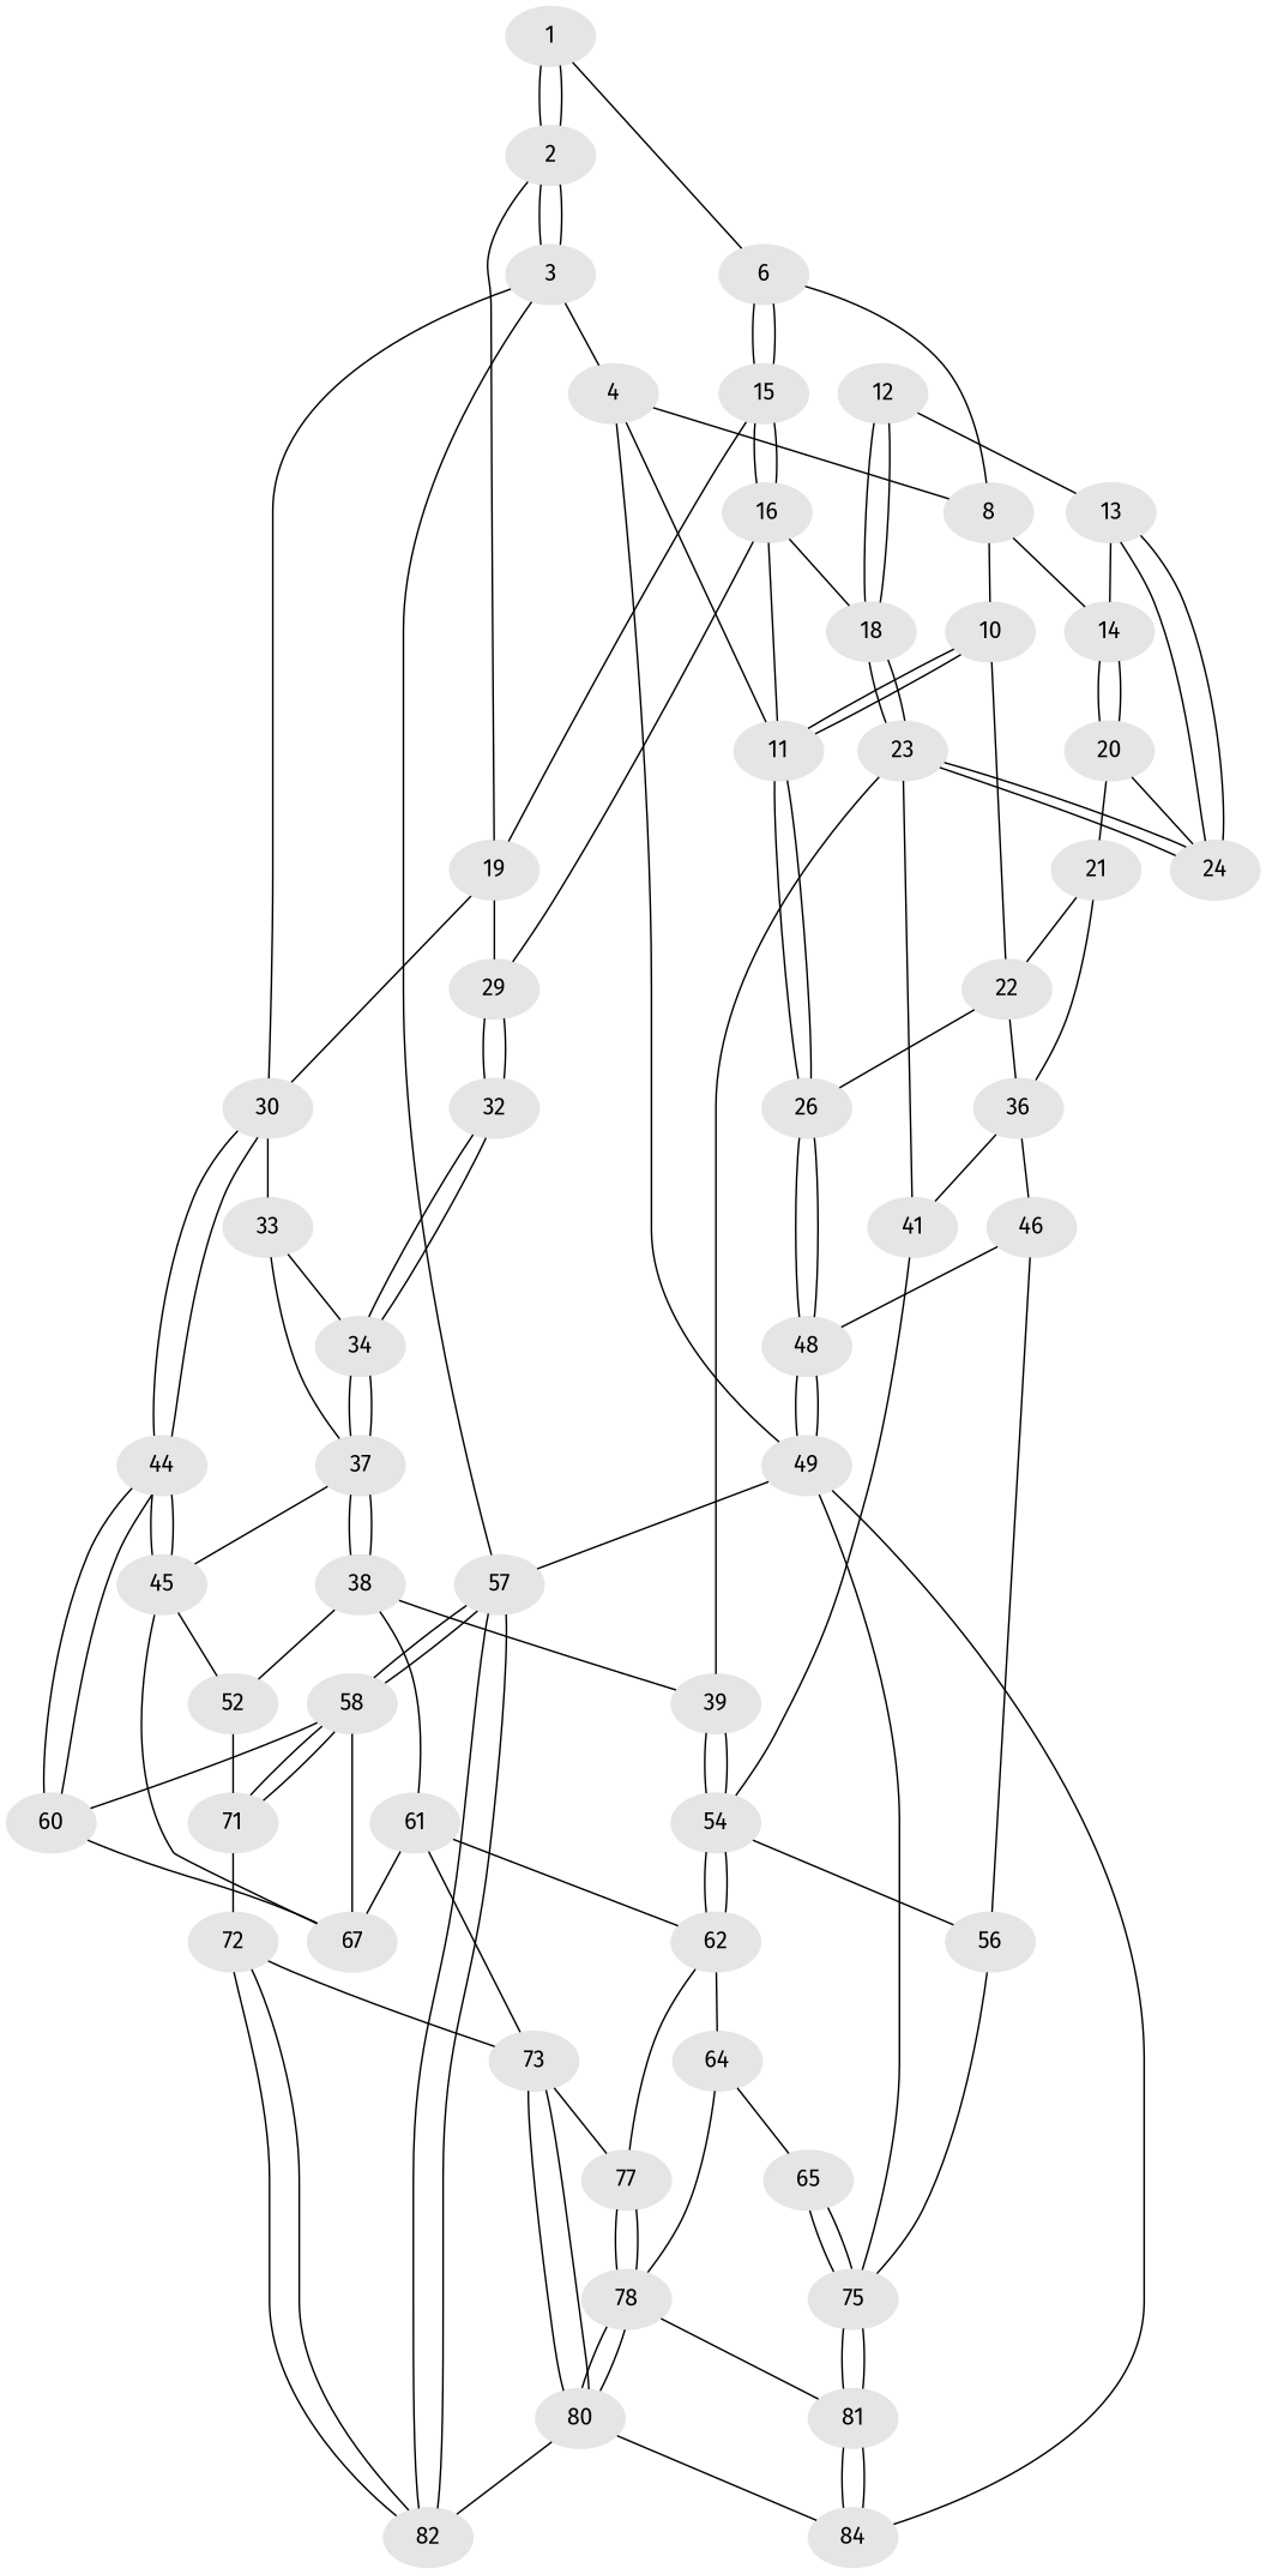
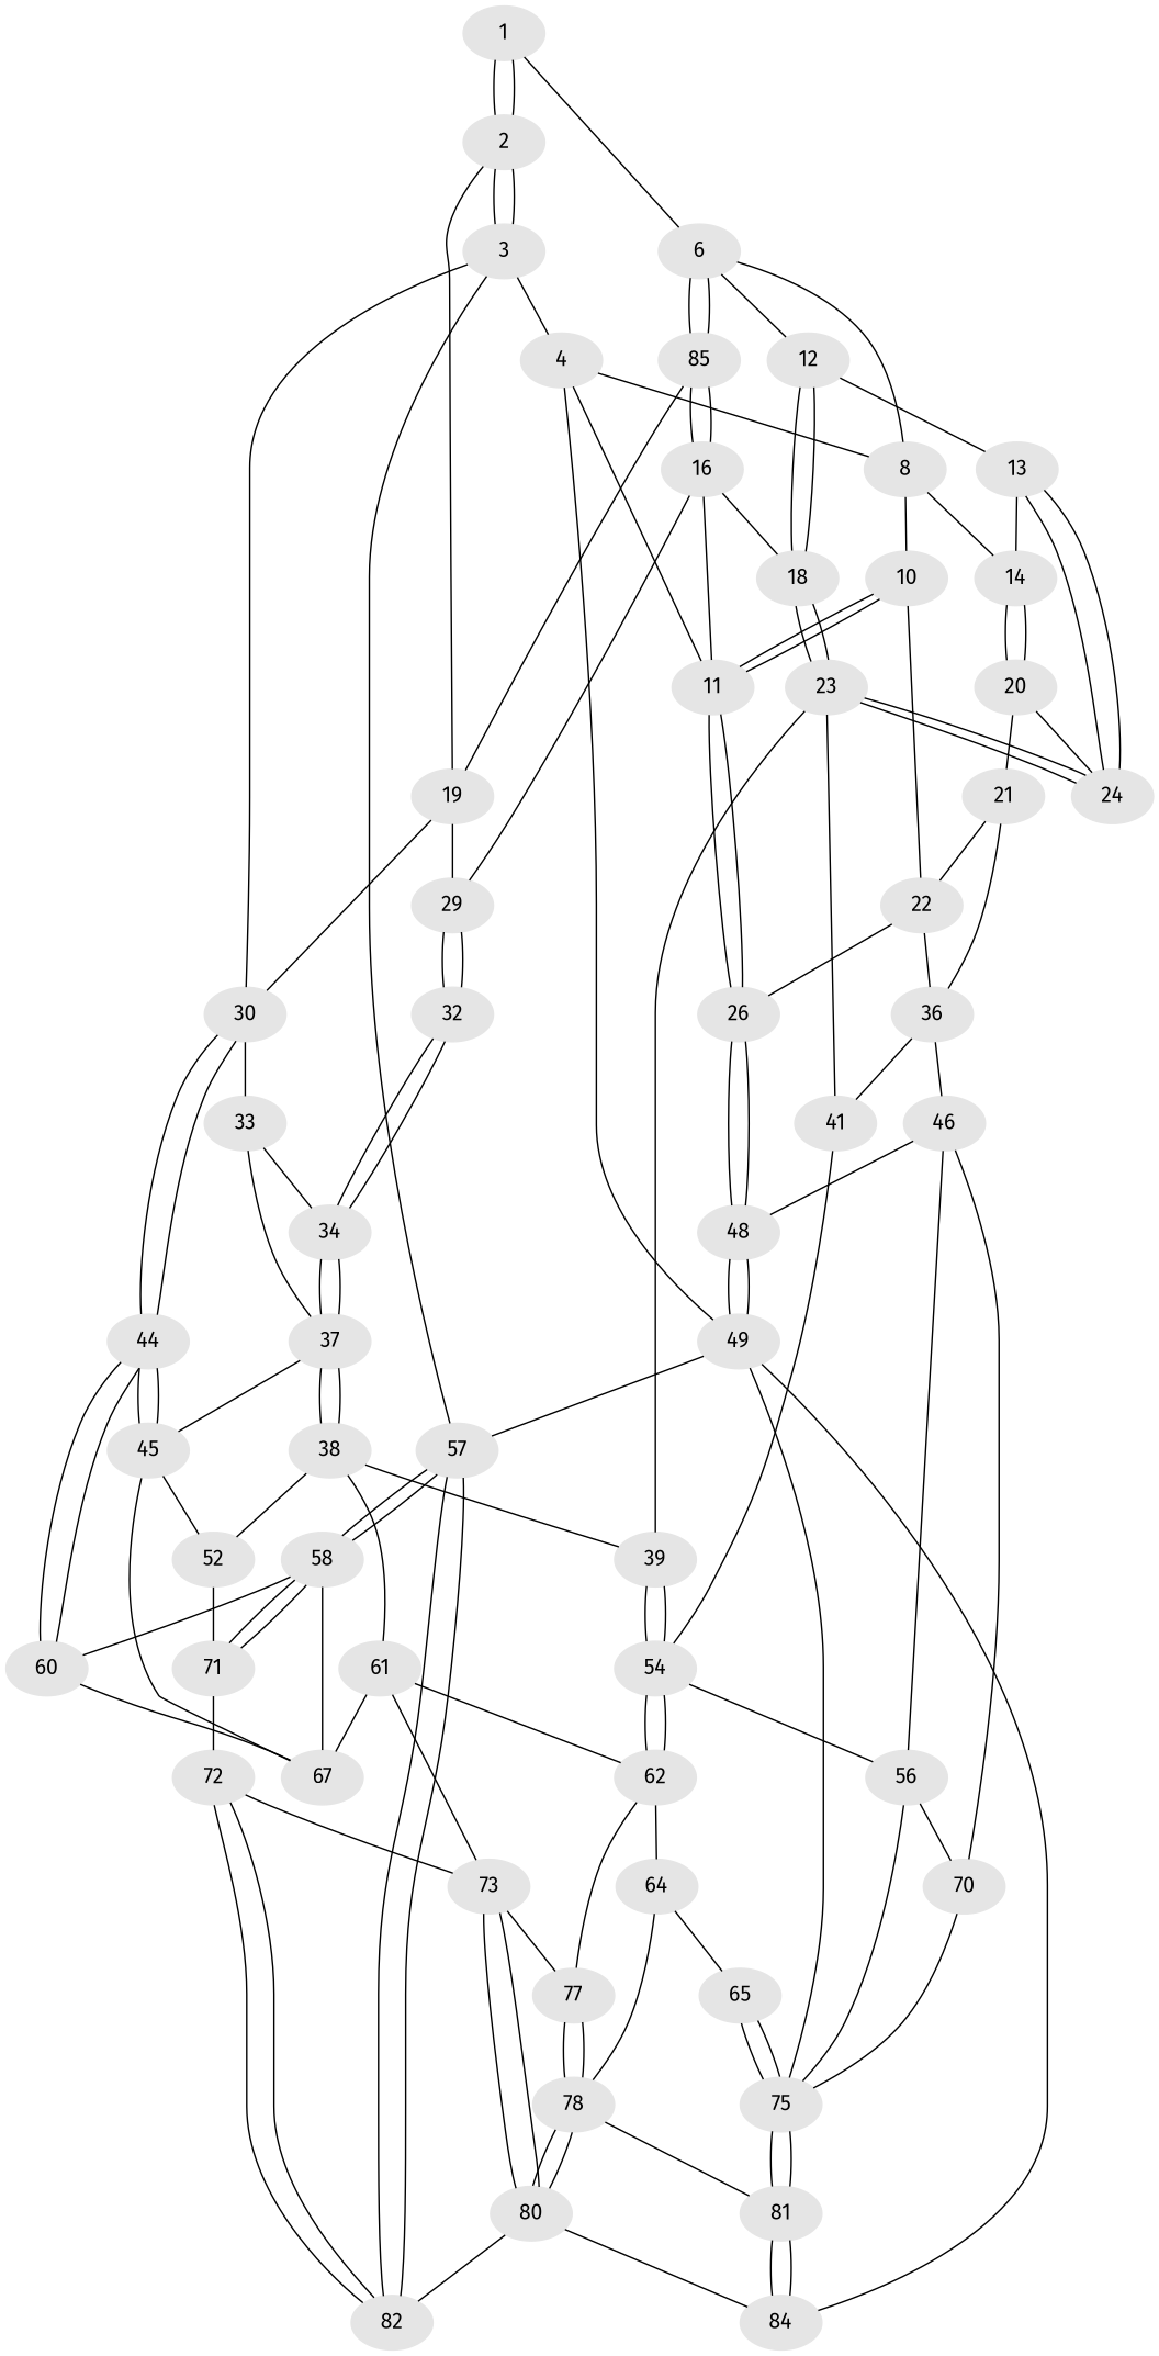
  graph {
    fontname="Fira Sans"
    node [color=gray90 fontname="Fira Sans" style=filled]
    edge [fontname="Fira Sans"]
    1
    2
    6 [super="+7"]
    3
    19 [super="+28"]
    8 [super="+9"]
    12
-   15
+   15 [label=85]
    4 [super="+5"]
    30 [super="+31"]
    57
    29
    11
    49 [super="+50"]
    33
    44
    58 [super="+59"]
    82
    10
    14
    26
    75 [super="+76"]
    84
    13
    18
    16 [super="+17"]
    22 [super="+27"]
    20 [super="+25"]
    36 [super="+42"]
    48
    24
    23 [super="+40"]
    21 [super="+35"]
    32
    34
    39
    41
    46 [super="+47"]
    54 [super="+55"]
    37 [super="+43"]
    45 [super="+51"]
    60
    38 [super="+53"]
    56 [super="+66"]
+   70
    52 [super="+69"]
    61
    67 [super="+68"]
    71
    62 [super="+63"]
    73 [super="+74"]
    81
    72
    64
    77
    65
    80 [super="+83"]
    78 [super="+79"]
    1 -- 2
    1 -- 2
    1 -- 6
    2 -- 3
    2 -- 3
    2 -- 19
    6 -- 8
+   6 -- 12
    6 -- 15
    6 -- 15
    3 -- 4
    3 -- 30
    3 -- 57
    19 -- 30
    19 -- 29
    8 -- 10
    8 -- 14
    12 -- 13
    12 -- 18
    12 -- 18
    15 -- 19
    15 -- 16
    15 -- 16
    4 -- 8
    4 -- 11
    4 -- 49
    30 -- 33
    30 -- 44
    30 -- 44
    57 -- 58
    57 -- 58
    57 -- 82
    57 -- 82
    29 -- 32
    29 -- 32
    11 -- 26
    11 -- 26
    49 -- 57
    49 -- 75
    49 -- 84
    33 -- 34
    33 -- 37
    44 -- 45
    44 -- 45
    44 -- 60
    44 -- 60
    58 -- 60
    58 -- 67
    58 -- 71
    58 -- 71
    10 -- 11
    10 -- 11
    10 -- 22
    14 -- 20
    14 -- 20
    26 -- 48
    26 -- 48
    75 -- 81
    75 -- 81
    13 -- 14
    13 -- 24
    13 -- 24
    18 -- 23
    18 -- 23
    16 -- 29
    16 -- 11
    16 -- 18
    22 -- 26
    22 -- 36
    20 -- 24
    20 -- 21 [weight=2]
    36 -- 41
    36 -- 46
    48 -- 49
    48 -- 49
    23 -- 24
    23 -- 24
    23 -- 39
    23 -- 41
    21 -- 22
    21 -- 36
    32 -- 34
    32 -- 34
    34 -- 37
    34 -- 37
    39 -- 54
    39 -- 54
    41 -- 54
    46 -- 48
    46 -- 56
+   46 -- 70
    54 -- 56
    54 -- 62
    54 -- 62
    37 -- 45
    37 -- 38
    37 -- 38
    45 -- 52
    45 -- 67
    60 -- 67
    38 -- 39
    38 -- 52
    38 -- 61
    56 -- 75
+   56 -- 70
+   70 -- 75
    52 -- 71
    61 -- 67
    61 -- 62
    61 -- 73
    71 -- 72
    62 -- 64
    62 -- 77
    73 -- 77
    73 -- 80
    73 -- 80
    81 -- 84
    81 -- 84
    72 -- 82
    72 -- 82
    72 -- 73
    64 -- 65
    64 -- 78
    77 -- 78
    77 -- 78
    65 -- 75
    65 -- 75
    80 -- 82
    80 -- 84
    78 -- 81
    78 -- 80
    78 -- 80
  }
